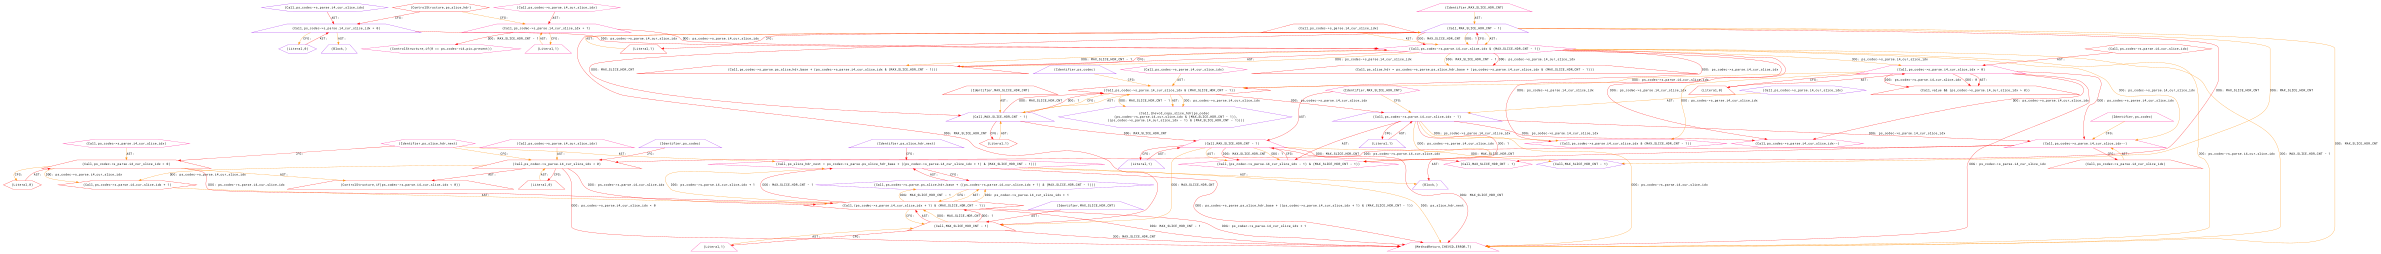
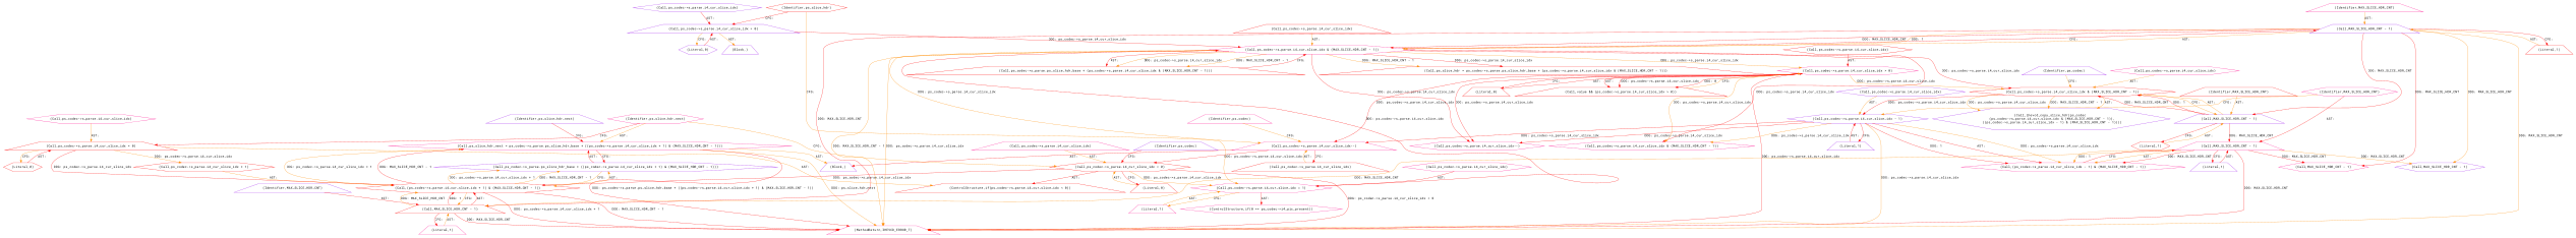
  digraph {
    fontname="Roboto Mono"
    node [color=deeppink fontname="Roboto Mono" shape=trapezium]
    edge [color=red fontname="Roboto Mono"]
    n1 [label="(Call,ps_slice_hdr_next = ps_codec->s_parse.ps_slice_hdr_base + ((ps_codec->s_parse.i4_cur_slice_idx + 1) & (MAX_SLICE_HDR_CNT - 1)))" shape=hexagon]
    n2 [color=purple label="(Call,ps_codec->s_parse.ps_slice_hdr_base + ((ps_codec->s_parse.i4_cur_slice_idx + 1) & (MAX_SLICE_HDR_CNT - 1)))" shape=hexagon]
    n3 [label="(MethodReturn,IHEVCD_ERROR_T)"]
    n4 [color=purple label="(Block,)"]
    n5 [color=red label="(Call,(ps_codec->s_parse.i4_cur_slice_idx + 1) & (MAX_SLICE_HDR_CNT - 1))" shape=hexagon]
    n6 [color=red label="(Call,MAX_SLICE_HDR_CNT - 1)"]
    n7 [label="(Literal,1)"]
-   n8 [color=red label="(Call,ps_codec->s_parse.i4_cur_slice_idx < 0)"]
+   n8 [color=red label="(Call,ps_codec->s_parse.i4_cur_slice_idx < 0)" shape=hexagon]
    n9 [color=red label="(ControlStructure,if(ps_codec->s_parse.i4_cur_slice_idx < 0))"]
    n10 [color=red label="(Call,ps_codec->s_parse.i4_cur_slice_idx + 1)" shape=hexagon]
    n11 [color=red label="(Literal,0)"]
    n12 [label="(Call,ps_codec->s_parse.i4_cur_slice_idx--)"]
    n13 [color=red label="(Call,ps_codec->s_parse.i4_cur_slice_idx)"]
    n14 [label="(Call,ps_codec->s_parse.i4_cur_slice_idx & (MAX_SLICE_HDR_CNT - 1))" shape=hexagon]
    n15 [color=purple label="(Call,MAX_SLICE_HDR_CNT - 1)"]
-   n16 [label="(Call,ps_codec->s_parse.i4_cur_slice_idx > 0)"]
+   n16 [label="(Call,ps_codec->s_parse.i4_cur_slice_idx > 0)" shape=hexagon]
    n17 [color=red label="(Call,ps_codec->s_parse.i4_cur_slice_idx & (MAX_SLICE_HDR_CNT - 1))" shape=hexagon]
    n18 [color=red label="(Call,ps_slice_hdr = ps_codec->s_parse.ps_slice_hdr_base + (ps_codec->s_parse.i4_cur_slice_idx & (MAX_SLICE_HDR_CNT - 1)))"]
    n19 [color=red label="(Call,ps_codec->s_parse.ps_slice_hdr_base + (ps_codec->s_parse.i4_cur_slice_idx & (MAX_SLICE_HDR_CNT - 1)))"]
    n20 [label="(Call,ps_codec->s_parse.i4_cur_slice_idx & (MAX_SLICE_HDR_CNT - 1))" shape=hexagon]
    n21 [label="(Call,ps_codec->s_parse.i4_cur_slice_idx--)" shape=hexagon]
    n22 [color=purple label="(Call,MAX_SLICE_HDR_CNT - 1)"]
    n23 [label="(Call,MAX_SLICE_HDR_CNT - 1)" shape=hexagon]
    n24 [color=purple label="(Call,MAX_SLICE_HDR_CNT - 1)" shape=hexagon]
    n25 [color=red label="(Literal,1)"]
    n26 [color=red label="(Literal,0)"]
    n27 [color=red label="(Call,value && (ps_codec->s_parse.i4_cur_slice_idx > 0))"]
-   n28 [color=purple label="(Call,ps_codec->s_parse.i4_cur_slice_idx - 1)"]
+   n28 [color=purple label="(Call,ps_codec->s_parse.i4_cur_slice_idx - 1)" shape=hexagon]
    n29 [color=purple label="(Call,ihevcd_copy_slice_hdr(ps_codec,\n (ps_codec->s_parse.i4_cur_slice_idx & (MAX_SLICE_HDR_CNT - 1)),\n ((ps_codec->s_parse.i4_cur_slice_idx - 1) & (MAX_SLICE_HDR_CNT - 1))))" shape=hexagon]
-   n30 [label="(Call,ps_codec->s_parse.i4_cur_slice_idx = 1)"]
+   n30 [label="(Call,ps_codec->s_parse.i4_cur_slice_idx = 1)" shape=hexagon]
    n31 [label="(ControlStructure,if(0 == ps_codec->i4_pic_present))" shape=hexagon]
    n32 [label="(Literal,1)"]
    n33 [color=purple label="(Call,ps_codec->s_parse.i4_cur_slice_idx = 0)"]
    n34 [color=purple label="(Literal,0)" shape=hexagon]
    n35 [color=purple label="(Block,)"]
    n36 [label="(Call,MAX_SLICE_HDR_CNT - 1)"]
    n37 [color=red label="(Literal,1)" shape=hexagon]
    n38 [label="(Call,(ps_codec->s_parse.i4_cur_slice_idx - 1) & (MAX_SLICE_HDR_CNT - 1))" shape=hexagon]
    n39 [color=purple label="(Literal,1)"]
    n40 [color=purple label="(Literal,1)"]
    n41 [color=red label="(Call,ps_codec->s_parse.i4_cur_slice_idx = 0)"]
    n42 [color=red label="(Literal,0)" shape=hexagon]
    n43 [color=red label="(Call,ps_codec->s_parse.i4_cur_slice_idx)"]
    n44 [label="(Call,ps_codec->s_parse.i4_cur_slice_idx)"]
    n45 [color=purple label="(Identifier,ps_codec)"]
    n46 [color=purple label="(Identifier,MAX_SLICE_HDR_CNT)"]
    n47 [color=purple label="(Call,ps_codec->s_parse.i4_cur_slice_idx)" shape=hexagon]
    n48 [label="(Identifier,MAX_SLICE_HDR_CNT)"]
    n49 [label="(Identifier,ps_slice_hdr_next)" shape=hexagon]
    n50 [color=red label="(Identifier,MAX_SLICE_HDR_CNT)"]
    n51 [label="(Call,ps_codec->s_parse.i4_cur_slice_idx)" shape=hexagon]
    n52 [color=purple label="(Identifier,ps_codec)"]
    n53 [color=red label="(Call,ps_codec->s_parse.i4_cur_slice_idx)" shape=hexagon]
    n54 [color=purple label="(Call,ps_codec->s_parse.i4_cur_slice_idx)" shape=hexagon]
    n55 [color=purple label="(Identifier,ps_slice_hdr_next)"]
-   n56 [color=red label="(ControlStructure,ps_slice_hdr)" shape=hexagon]
+   n56 [color=red label="(Identifier,ps_slice_hdr)" shape=hexagon]
    n57 [label="(Identifier,MAX_SLICE_HDR_CNT)" shape=hexagon]
    n58 [label="(Call,ps_codec->s_parse.i4_cur_slice_idx)" shape=hexagon]
    n59 [label="(Call,ps_codec->s_parse.i4_cur_slice_idx)" shape=hexagon]
    n60 [label="(Identifier,ps_codec)"]
    n1 -> n2 [label="CFG: "]
    n1 -> n3 [label="DDG: ps_codec->s_parse.ps_slice_hdr_base + ((ps_codec->s_parse.i4_cur_slice_idx + 1) & (MAX_SLICE_HDR_CNT - 1))"]
    n1 -> n3 [color=darkorange label="DDG: ps_slice_hdr_next"]
    n1 -> n4 [color=darkorange label="AST: "]
    n2 -> n1 [label="AST: "]
    n2 -> n5 [color=darkorange label="CFG: "]
    n5 -> n1 [color=darkorange label="DDG: ps_codec->s_parse.i4_cur_slice_idx + 1"]
    n5 -> n1 [label="DDG: MAX_SLICE_HDR_CNT - 1"]
    n5 -> n2 [color=darkorange label="AST: "]
    n5 -> n2 [color=darkorange label="DDG: ps_codec->s_parse.i4_cur_slice_idx + 1"]
    n5 -> n2 [color=darkorange label="DDG: MAX_SLICE_HDR_CNT - 1"]
    n5 -> n3 [label="DDG: MAX_SLICE_HDR_CNT - 1"]
    n5 -> n3 [label="DDG: ps_codec->s_parse.i4_cur_slice_idx + 1"]
    n5 -> n6 [color=darkorange label="CFG: "]
    n6 -> n3 [label="DDG: MAX_SLICE_HDR_CNT"]
    n6 -> n5 [label="AST: "]
    n6 -> n5 [color=darkorange label="DDG: MAX_SLICE_HDR_CNT"]
    n6 -> n5 [label="DDG: 1"]
    n6 -> n7 [label="CFG: "]
    n7 -> n6 [color=darkorange label="AST: "]
    n8 -> n3 [label="DDG: ps_codec->s_parse.i4_cur_slice_idx < 0"]
    n8 -> n5 [label="DDG: ps_codec->s_parse.i4_cur_slice_idx"]
    n8 -> n9 [label="AST: "]
-   n8 -> n10 [color=darkorange label="DDG: ps_codec->s_parse.i4_cur_slice_idx"]
+   n8 -> n30 [color=darkorange label="DDG: ps_codec->s_parse.i4_cur_slice_idx"]
    n8 -> n11 [label="CFG: "]
    n10 -> n5 [color=darkorange label="AST: "]
    n11 -> n8 [color=darkorange label="AST: "]
    n12 -> n4 [label="AST: "]
    n12 -> n8 [label="DDG: ps_codec->s_parse.i4_cur_slice_idx"]
    n12 -> n13 [label="CFG: "]
    n13 -> n12 [color=darkorange label="AST: "]
    n14 -> n3 [color=darkorange label="DDG: ps_codec->s_parse.i4_cur_slice_idx"]
    n14 -> n3 [color=darkorange label="DDG: MAX_SLICE_HDR_CNT - 1"]
    n14 -> n12 [color=darkorange label="DDG: ps_codec->s_parse.i4_cur_slice_idx"]
    n14 -> n15 [label="CFG: "]
    n14 -> n16 [color=darkorange label="DDG: ps_codec->s_parse.i4_cur_slice_idx"]
    n14 -> n17 [label="DDG: ps_codec->s_parse.i4_cur_slice_idx"]
    n14 -> n18 [label="DDG: ps_codec->s_parse.i4_cur_slice_idx"]
    n14 -> n18 [color=darkorange label="DDG: MAX_SLICE_HDR_CNT - 1"]
    n14 -> n19 [label="AST: "]
    n14 -> n19 [color=darkorange label="DDG: ps_codec->s_parse.i4_cur_slice_idx"]
    n14 -> n19 [color=darkorange label="DDG: MAX_SLICE_HDR_CNT - 1"]
    n14 -> n20 [label="DDG: ps_codec->s_parse.i4_cur_slice_idx"]
    n14 -> n21 [label="DDG: ps_codec->s_parse.i4_cur_slice_idx"]
    n15 -> n3 [color=darkorange label="DDG: MAX_SLICE_HDR_CNT"]
    n15 -> n6 [label="DDG: MAX_SLICE_HDR_CNT"]
    n15 -> n14 [color=darkorange label="AST: "]
    n15 -> n14 [label="DDG: MAX_SLICE_HDR_CNT"]
    n15 -> n14 [color=darkorange label="DDG: 1"]
    n15 -> n22 [label="DDG: MAX_SLICE_HDR_CNT"]
    n15 -> n23 [label="DDG: MAX_SLICE_HDR_CNT"]
    n15 -> n24 [color=darkorange label="DDG: MAX_SLICE_HDR_CNT"]
    n15 -> n25 [label="CFG: "]
    n16 -> n3 [label="DDG: ps_codec->s_parse.i4_cur_slice_idx"]
    n16 -> n12 [label="DDG: ps_codec->s_parse.i4_cur_slice_idx"]
    n16 -> n17 [color=darkorange label="DDG: ps_codec->s_parse.i4_cur_slice_idx"]
    n16 -> n20 [color=darkorange label="DDG: ps_codec->s_parse.i4_cur_slice_idx"]
    n16 -> n21 [label="DDG: ps_codec->s_parse.i4_cur_slice_idx"]
    n16 -> n26 [label="CFG: "]
    n16 -> n27 [label="AST: "]
    n16 -> n27 [label="DDG: ps_codec->s_parse.i4_cur_slice_idx"]
    n16 -> n27 [label="DDG: 0"]
    n17 -> n22 [color=darkorange label="CFG: "]
    n17 -> n28 [label="DDG: ps_codec->s_parse.i4_cur_slice_idx"]
    n17 -> n29 [color=darkorange label="AST: "]
    n17 -> n29 [color=darkorange label="DDG: ps_codec->s_parse.i4_cur_slice_idx"]
    n17 -> n29 [color=darkorange label="DDG: MAX_SLICE_HDR_CNT - 1"]
    n19 -> n14 [label="CFG: "]
    n22 -> n17 [color=darkorange label="AST: "]
    n22 -> n17 [label="DDG: MAX_SLICE_HDR_CNT"]
    n22 -> n17 [label="DDG: 1"]
    n22 -> n36 [label="DDG: MAX_SLICE_HDR_CNT"]
    n22 -> n37 [label="CFG: "]
    n25 -> n15 [color=darkorange label="AST: "]
    n26 -> n16 [label="AST: "]
+   n27 -> n16 [color=darkorange label="CFG: "]
    n28 -> n3 [color=darkorange label="DDG: ps_codec->s_parse.i4_cur_slice_idx"]
    n28 -> n12 [label="DDG: ps_codec->s_parse.i4_cur_slice_idx"]
    n28 -> n20 [color=darkorange label="DDG: ps_codec->s_parse.i4_cur_slice_idx"]
    n28 -> n21 [label="DDG: ps_codec->s_parse.i4_cur_slice_idx"]
    n28 -> n38 [label="AST: "]
    n28 -> n38 [color=darkorange label="DDG: ps_codec->s_parse.i4_cur_slice_idx"]
    n28 -> n38 [label="DDG: 1"]
    n28 -> n39 [label="CFG: "]
    n30 -> n14 [label="DDG: ps_codec->s_parse.i4_cur_slice_idx"]
-   n30 -> n31 [label="DDG: MAX_SLICE_HDR_CNT - 1"]
+   n30 -> n31 [label="AST: "]
    n30 -> n32 [color=darkorange label="CFG: "]
    n32 -> n30 [color=darkorange label="AST: "]
    n33 -> n14 [label="DDG: ps_codec->s_parse.i4_cur_slice_idx"]
    n33 -> n34 [color=darkorange label="CFG: "]
    n33 -> n35 [color=darkorange label="AST: "]
    n34 -> n33 [label="AST: "]
    n36 -> n3 [label="DDG: MAX_SLICE_HDR_CNT"]
    n36 -> n6 [color=darkorange label="DDG: MAX_SLICE_HDR_CNT"]
    n36 -> n23 [label="DDG: MAX_SLICE_HDR_CNT"]
    n36 -> n24 [color=darkorange label="DDG: MAX_SLICE_HDR_CNT"]
    n36 -> n38 [color=darkorange label="AST: "]
    n36 -> n38 [label="DDG: MAX_SLICE_HDR_CNT"]
    n36 -> n38 [color=darkorange label="DDG: 1"]
    n36 -> n40 [label="CFG: "]
    n37 -> n22 [color=darkorange label="AST: "]
    n38 -> n36 [label="CFG: "]
    n39 -> n28 [label="AST: "]
    n40 -> n36 [label="AST: "]
    n41 -> n5 [label="DDG: ps_codec->s_parse.i4_cur_slice_idx"]
    n41 -> n9 [color=darkorange label="AST: "]
    n41 -> n10 [color=darkorange label="DDG: ps_codec->s_parse.i4_cur_slice_idx"]
    n41 -> n42 [color=darkorange label="CFG: "]
    n42 -> n41 [label="AST: "]
    n43 -> n14 [color=darkorange label="AST: "]
    n44 -> n8 [color=darkorange label="AST: "]
    n45 -> n17 [color=darkorange label="CFG: "]
    n46 -> n6 [label="AST: "]
    n47 -> n28 [color=darkorange label="AST: "]
    n48 -> n15 [color=darkorange label="AST: "]
    n49 -> n1 [color=darkorange label="AST: "]
    n49 -> n8 [color=darkorange label="CFG: "]
    n49 -> n41 [label="CFG: "]
    n50 -> n22 [color=darkorange label="AST: "]
    n51 -> n41 [color=darkorange label="AST: "]
    n52 -> n8 [label="CFG: "]
    n53 -> n16 [label="AST: "]
    n54 -> n33 [label="AST: "]
    n55 -> n1 [label="CFG: "]
    n56 -> n30 [color=darkorange label="CFG: "]
    n56 -> n33 [label="CFG: "]
    n57 -> n28 [color=darkorange label="CFG: "]
    n57 -> n36 [label="AST: "]
    n58 -> n30 [label="AST: "]
    n59 -> n17 [color=darkorange label="AST: "]
    n60 -> n12 [color=darkorange label="CFG: "]
  }
